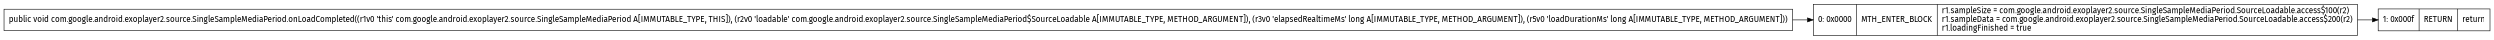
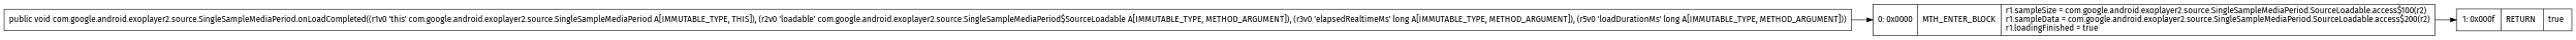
  digraph {
    rankdir=LR
    fontname="Fira Sans"
    node [shape=record fontname="Fira Sans"]
    edge [fontname="Fira Sans"]
    n1 [label="{0\:\ 0x0000|MTH_ENTER_BLOCK\l|r1.sampleSize = com.google.android.exoplayer2.source.SingleSampleMediaPeriod.SourceLoadable.access$100(r2)\lr1.sampleData = com.google.android.exoplayer2.source.SingleSampleMediaPeriod.SourceLoadable.access$200(r2)\lr1.loadingFinished = true\l}"]
-   n2 [label="{1\:\ 0x000f|RETURN\l|return\l}"]
+   n2 [label="{1\:\ 0x000f|RETURN\l|true\l}"]
    n3 [label="{public void com.google.android.exoplayer2.source.SingleSampleMediaPeriod.onLoadCompleted((r1v0 'this' com.google.android.exoplayer2.source.SingleSampleMediaPeriod A[IMMUTABLE_TYPE, THIS]), (r2v0 'loadable' com.google.android.exoplayer2.source.SingleSampleMediaPeriod$SourceLoadable A[IMMUTABLE_TYPE, METHOD_ARGUMENT]), (r3v0 'elapsedRealtimeMs' long A[IMMUTABLE_TYPE, METHOD_ARGUMENT]), (r5v0 'loadDurationMs' long A[IMMUTABLE_TYPE, METHOD_ARGUMENT])) }"]
    n1 -> n2
    n3 -> n1
  }
